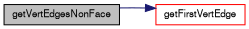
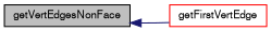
  digraph {
    rankdir=LR
    node [fontname=FreeSans fontsize=10 shape=record]
    n1 [color=black fillcolor=grey75 fontcolor=black height=0.2 label=getVertEdgesNonFace style=filled width=0.4]
    n2 [color=red height=0.2 label=getFirstVertEdge width=0.4]
-   n2 -> n1 [color=midnightblue dir=back fontname=FreeSans fontsize=10 labelfontname=FreeSans labelfontsize=10 style=solid]
+   n1 -> n2 [color=midnightblue dir=back fontname=FreeSans fontsize=10 labelfontname=FreeSans labelfontsize=10 style=solid]
  }
